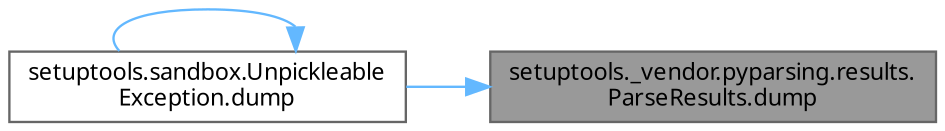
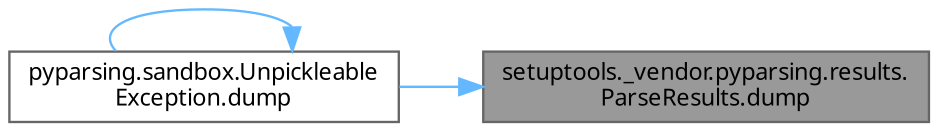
  digraph {
    rankdir=RL
    fontname="Noto Sans"
    node [fontname="Noto Sans" fontsize=10 shape=box style=filled]
    edge [color=steelblue1 dir=back fontname="Noto Sans" fontsize=10 labelfontname=Helvetica labelfontsize=10 style=solid]
    n1 [color=gray40 fillcolor=grey60 fontcolor=black height=0.2 label="setuptools._vendor.pyparsing.results.\lParseResults.dump" width=0.4]
-   n2 [color=grey40 fillcolor=white height=0.2 label="setuptools.sandbox.Unpickleable\lException.dump" width=0.4]
+   n2 [color=grey40 fillcolor=white height=0.2 label="pyparsing.sandbox.Unpickleable\lException.dump" width=0.4]
    n1 -> n2
    n2 -> n2
  }
